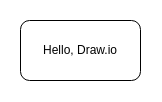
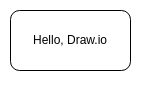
  <mxCell id="0" />
  <mxCell id="1" parent="0" />
- <mxCell id="2" value="Hello, Draw.io" style="rounded=1;whiteSpace=wrap;html=1;" vertex="1" parent="1"><mxGeometry x="20" y="20" width="120" height="60" as="geometry" /></mxCell>
+ <mxCell id="2" value="Hello, Draw.io" style="rounded=1;whiteSpace=wrap;html=1;" vertex="1" parent="1"><mxGeometry x="10" y="10" width="120" height="60" as="geometry" /></mxCell>
